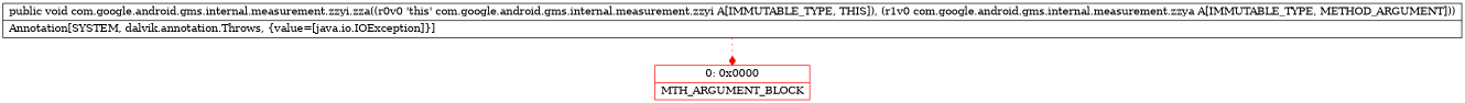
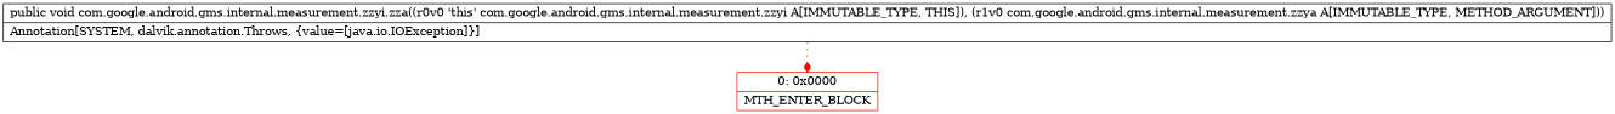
  digraph {
    node [shape=record]
-   n1 [color=red label="{0\:\ 0x0000|MTH_ARGUMENT_BLOCK\l}"]
+   n1 [color=red label="{0\:\ 0x0000|MTH_ENTER_BLOCK\l}"]
    n2 [label="{public void com.google.android.gms.internal.measurement.zzyi.zza((r0v0 'this' com.google.android.gms.internal.measurement.zzyi A[IMMUTABLE_TYPE, THIS]), (r1v0 com.google.android.gms.internal.measurement.zzya A[IMMUTABLE_TYPE, METHOD_ARGUMENT]))  | Annotation[SYSTEM, dalvik.annotation.Throws, \{value=[java.io.IOException]\}]\l}"]
    subgraph cluster_1 {
      label="R(0)"
    }
    n2 -> n1 [color=red style=dotted arrowhead=diamond]
  }
